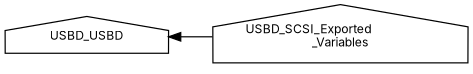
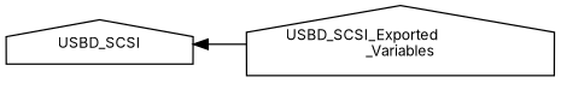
  digraph {
    rankdir=LR
    fontname=Inter
    node [color=black fillcolor=white fontname=Inter fontsize=10 shape=house style=filled]
-   n1 [height=0.2 label=USBD_USBD width=0.4]
+   n1 [height=0.2 label=USBD_SCSI width=0.4]
    n2 [fontcolor=black height=0.2 label="USBD_SCSI_Exported\l_Variables" width=0.4]
    n1 -> n2 [dir=back fontname=Inter fontsize=10 labelfontname=Helvetica labelfontsize=10 shape=plaintext style=solid]
  }
